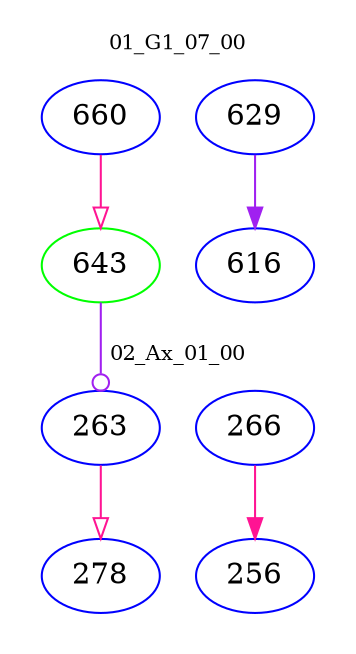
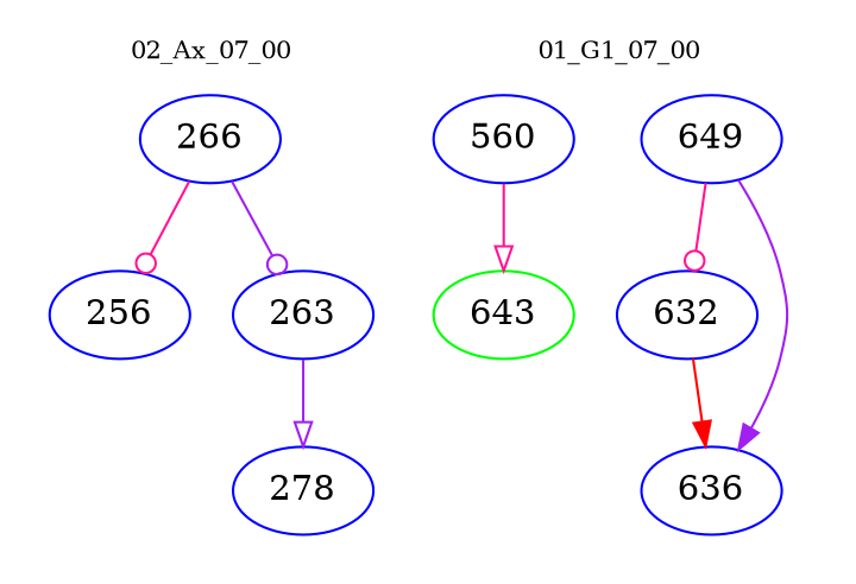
  digraph {
    node [color=blue]
    edge [arrowhead=normal color=deeppink]
    n1 [label=266]
    n2 [label=256]
    n3 [label=263]
    n4 [label=278]
-   n5 [label=629]
-   n7 [label=660]
-   n8 [label=616]
+   n5 [label=649]
+   n6 [label=632]
+   n7 [label=560]
+   n8 [label=636]
    n9 [color=green label=643]
    subgraph cluster_1 {
      color=white
      fontsize=10
-     label="02_Ax_01_00"
+     label="02_Ax_07_00"
      n1
      n2
      n3
      n4
    }
    subgraph cluster_2 {
      color=white
      fontsize=10
      label="01_G1_07_00"
      n5
+     n6
      n7
      n8
      n9
    }
-   n1 -> n2
-   n9 -> n3 [arrowhead=odot color=purple]
-   n3 -> n4 [arrowhead=onormal]
+   n1 -> n2 [arrowhead=odot]
+   n1 -> n3 [arrowhead=odot color=purple]
+   n3 -> n4 [arrowhead=onormal color=purple]
+   n5 -> n6 [arrowhead=odot]
    n5 -> n8 [color=purple]
+   n6 -> n8 [color=red]
    n7 -> n9 [arrowhead=onormal]
  }
